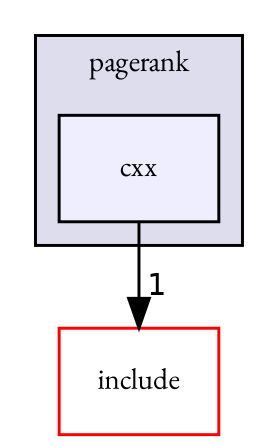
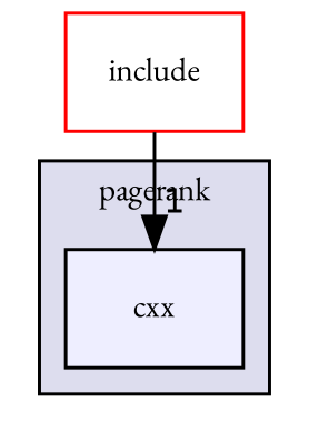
  digraph {
    compound=true
    fontname="EB Garamond"
    node [fontname="EB Garamond" fontsize=10 shape=box style=filled]
    n1 [fillcolor="#eeeeff" label=cxx pencolor=black]
    n2 [color=red fillcolor=white label=include]
    subgraph cluster_1 {
      bgcolor="#ddddee"
      fontsize=10
      label=pagerank
      pencolor=black
      n1
    }
-   n1 -> n2 [headlabel=1 labeldistance=1.5 labelfontname=Helvetica labelfontsize=10 fontname="EB Garamond"]
+   n2 -> n1 [headlabel=1 labeldistance=1.5 labelfontname=Helvetica labelfontsize=10 fontname="EB Garamond"]
  }
